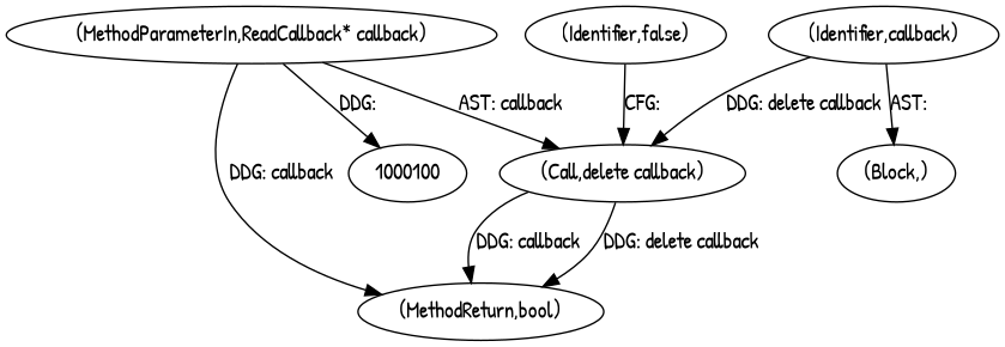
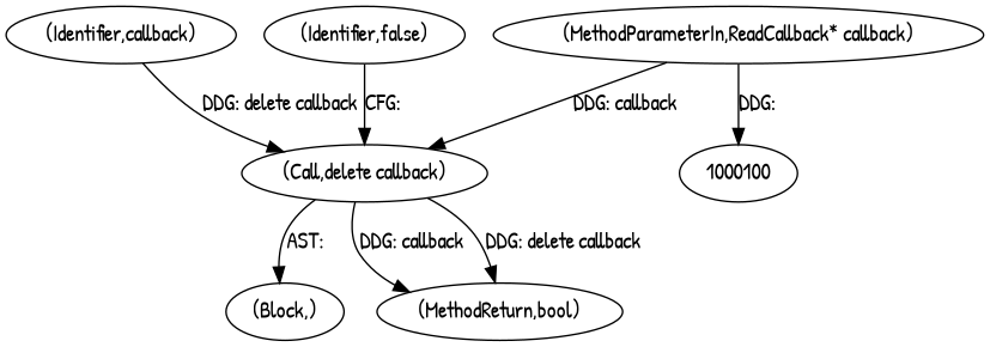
  digraph {
    fontname="Patrick Hand"
    node [fontname="Patrick Hand"]
    edge [fontname="Patrick Hand"]
    n1 [label="(Call,delete callback)"]
    n2 [label="(Block,)"]
    n3 [label="(MethodReturn,bool)"]
    n4 [label="(Identifier,callback)"]
    n5 [label="(MethodParameterIn,ReadCallback* callback)"]
    1000100
    n7 [label="(Identifier,false)"]
-   n4 -> n2 [label="AST: "]
+   n1 -> n2 [label="AST: "]
    n1 -> n3 [label="DDG: delete callback"]
    n1 -> n3 [label="DDG: callback"]
    n4 -> n1 [label="DDG: delete callback"]
-   n5 -> n1 [label="AST: callback"]
-   n5 -> n3 [label="DDG: callback"]
+   n5 -> n1 [label="DDG: callback"]
    n5 -> 1000100 [label="DDG: "]
    n7 -> n1 [label="CFG: "]
  }
